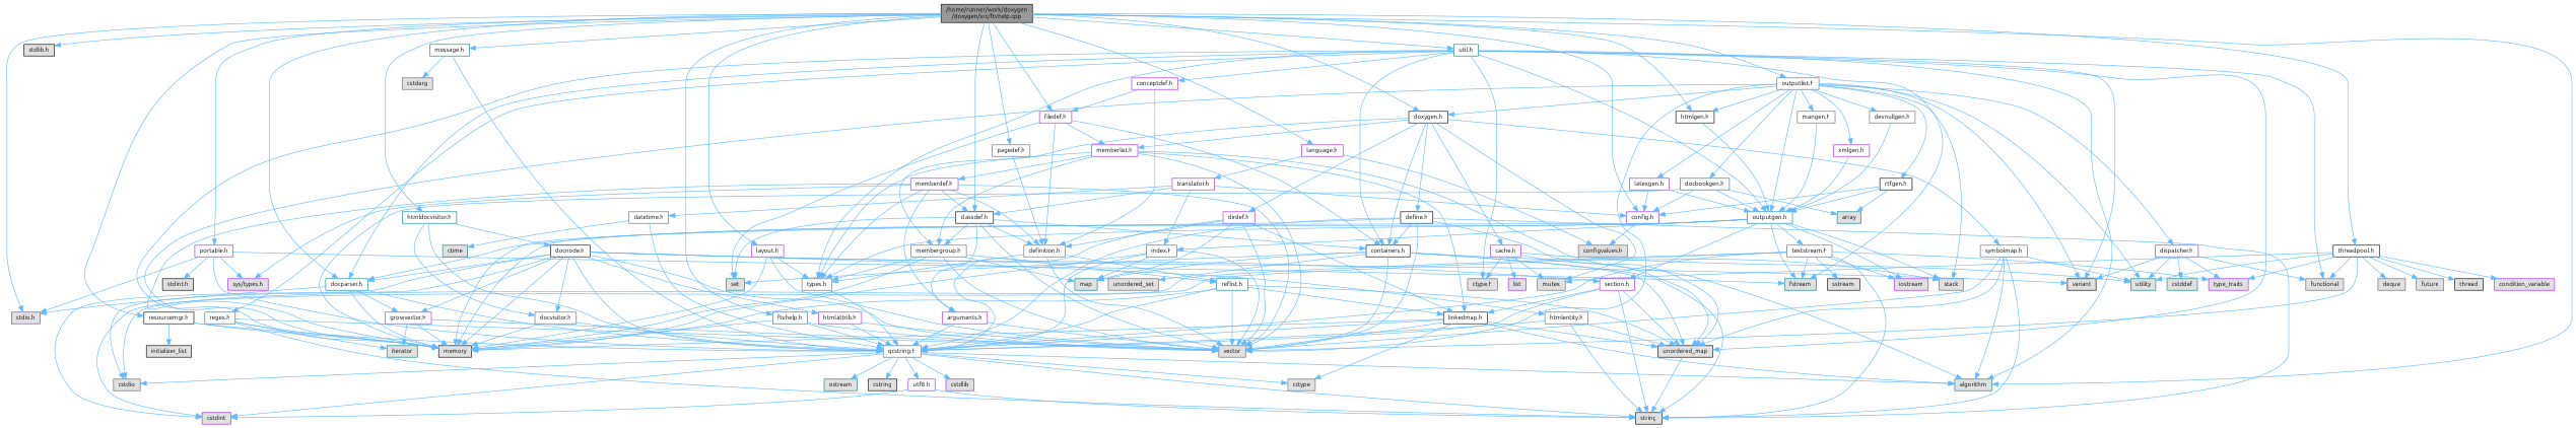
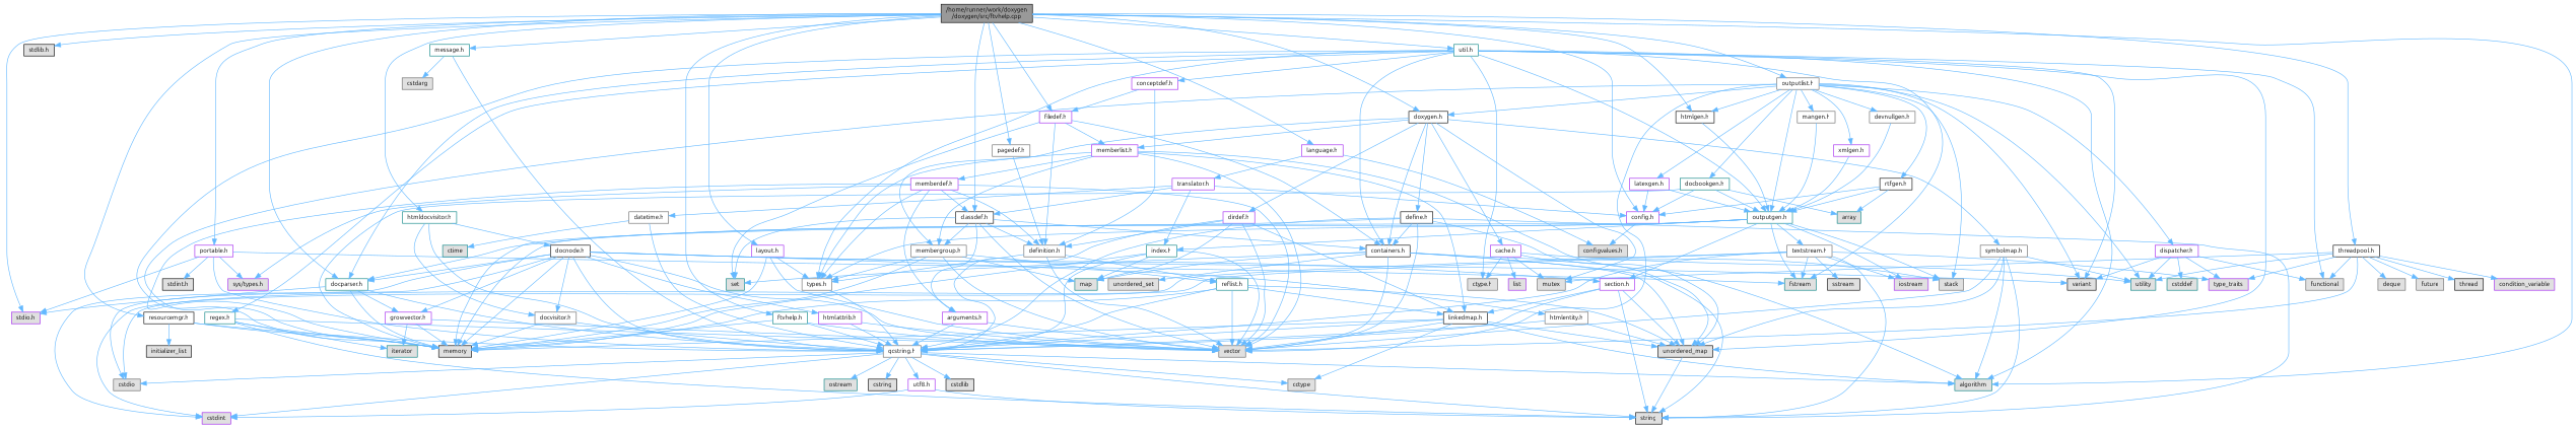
  digraph {
    fontname=Ubuntu
    node [color=purple fillcolor=white fontname=Ubuntu fontsize=10 shape=box style=filled]
    edge [color=steelblue1 fontname=Ubuntu fontsize=10 labelfontname=Helvetica labelfontsize=10 style=solid]
    n1 [color=black fillcolor=grey60 fontcolor=black height=0.2 label="/home/runner/work/doxygen\l/doxygen/src/ftvhelp.cpp" width=0.4]
    n2 [fillcolor="#E0E0E0" height=0.2 label="stdio.h" width=0.4]
    n3 [color=black fillcolor="#E0E0E0" height=0.2 label="stdlib.h" width=0.4]
    n4 [color=teal fillcolor="#E0E0E0" height=0.2 label=algorithm width=0.4]
    n5 [color=teal height=0.2 label="ftvhelp.h" width=0.4]
    n6 [height=0.2 label="config.h" width=0.4]
    n7 [color=teal height=0.2 label="message.h" width=0.4]
    n8 [color=black height=0.2 label="doxygen.h" width=0.4]
    n9 [color=black height=0.2 label="classdef.h" width=0.4]
    n10 [height=0.2 label="language.h" width=0.4]
    n11 [color=black height=0.2 label="htmlgen.h" width=0.4]
    n12 [color=teal height=0.2 label="docparser.h" width=0.4]
    n13 [height=0.2 label="layout.h" width=0.4]
    n14 [color=gray40 height=0.2 label="pagedef.h" width=0.4]
    n15 [color=teal height=0.2 label="htmldocvisitor.h" width=0.4]
    n16 [height=0.2 label="filedef.h" width=0.4]
    n17 [color=teal height=0.2 label="util.h" width=0.4]
    n18 [color=black height=0.2 label="resourcemgr.h" width=0.4]
    n19 [height=0.2 label="portable.h" width=0.4]
    n20 [color=gray40 height=0.2 label="outputlist.h" width=0.4]
    n21 [color=black height=0.2 label="threadpool.h" width=0.4]
    n22 [color=black fillcolor="#E0E0E0" height=0.2 label=memory width=0.4]
    n23 [color=gray40 fillcolor="#E0E0E0" height=0.2 label=vector width=0.4]
    n24 [color=gray40 height=0.2 label="qcstring.h" width=0.4]
    n25 [color=gray40 fillcolor="#E0E0E0" height=0.2 label="configvalues.h" width=0.4]
    n26 [color=gray40 fillcolor="#E0E0E0" height=0.2 label=cstdarg width=0.4]
    n27 [color=gray40 fillcolor="#E0E0E0" height=0.2 label=mutex width=0.4]
    n28 [color=black height=0.2 label="containers.h" width=0.4]
    n29 [color=gray40 height=0.2 label="membergroup.h" width=0.4]
    n30 [height=0.2 label="dirdef.h" width=0.4]
    n31 [height=0.2 label="memberlist.h" width=0.4]
    n32 [color=black height=0.2 label="define.h" width=0.4]
    n33 [height=0.2 label="cache.h" width=0.4]
    n34 [color=gray40 height=0.2 label="symbolmap.h" width=0.4]
    n35 [color=teal fillcolor="#E0E0E0" height=0.2 label=set width=0.4]
    n36 [color=gray40 height=0.2 label="definition.h" width=0.4]
    n37 [height=0.2 label="arguments.h" width=0.4]
    n38 [height=0.2 label="translator.h" width=0.4]
    n39 [color=teal height=0.2 label="outputgen.h" width=0.4]
    n40 [height=0.2 label="growvector.h" width=0.4]
    n41 [color=gray40 height=0.2 label="types.h" width=0.4]
    n42 [color=gray40 height=0.2 label="docvisitor.h" width=0.4]
    n43 [color=black height=0.2 label="docnode.h" width=0.4]
    n44 [color=black fillcolor="#E0E0E0" height=0.2 label=unordered_map width=0.4]
    n45 [color=gray40 fillcolor="#E0E0E0" height=0.2 label="ctype.h" width=0.4]
    n46 [color=teal fillcolor="#E0E0E0" height=0.2 label=fstream width=0.4]
    n47 [color=black fillcolor="#E0E0E0" height=0.2 label=variant width=0.4]
    n48 [color=gray40 fillcolor="#E0E0E0" height=0.2 label=functional width=0.4]
    n49 [color=teal height=0.2 label="regex.h" width=0.4]
    n50 [height=0.2 label="conceptdef.h" width=0.4]
    n51 [color=black fillcolor="#E0E0E0" height=0.2 label=initializer_list width=0.4]
    n52 [fillcolor="#E0E0E0" height=0.2 label="sys/types.h" width=0.4]
    n53 [color=black fillcolor="#E0E0E0" height=0.2 label="stdint.h" width=0.4]
    n54 [color=gray40 fillcolor="#E0E0E0" height=0.2 label=stack width=0.4]
    n55 [color=teal fillcolor="#E0E0E0" height=0.2 label=utility width=0.4]
    n56 [height=0.2 label="dispatcher.h" width=0.4]
    n57 [height=0.2 label="latexgen.h" width=0.4]
    n58 [color=black height=0.2 label="rtfgen.h" width=0.4]
    n59 [color=gray40 height=0.2 label="mangen.h" width=0.4]
    n60 [color=teal height=0.2 label="docbookgen.h" width=0.4]
    n61 [height=0.2 label="xmlgen.h" width=0.4]
    n62 [color=gray40 height=0.2 label="devnullgen.h" width=0.4]
    n63 [fillcolor="#E0E0E0" height=0.2 label=type_traits width=0.4]
    n64 [fillcolor="#E0E0E0" height=0.2 label=condition_variable width=0.4]
    n65 [color=gray40 fillcolor="#E0E0E0" height=0.2 label=deque width=0.4]
    n66 [color=gray40 fillcolor="#E0E0E0" height=0.2 label=future width=0.4]
    n67 [color=black fillcolor="#E0E0E0" height=0.2 label=thread width=0.4]
    n68 [color=black fillcolor="#E0E0E0" height=0.2 label=string width=0.4]
    n69 [color=gray40 fillcolor="#E0E0E0" height=0.2 label=cctype width=0.4]
    n70 [color=black fillcolor="#E0E0E0" height=0.2 label=cstring width=0.4]
    n71 [color=gray40 fillcolor="#E0E0E0" height=0.2 label=cstdio width=0.4]
-   n72 [fillcolor="#E0E0E0" height=0.2 label=cstdlib width=0.4]
+   n72 [color=black fillcolor="#E0E0E0" height=0.2 label=cstdlib width=0.4]
    n73 [fillcolor="#E0E0E0" height=0.2 label=cstdint width=0.4]
    n74 [color=teal fillcolor="#E0E0E0" height=0.2 label=ostream width=0.4]
    n75 [height=0.2 label="utf8.h" width=0.4]
    n76 [color=teal fillcolor="#E0E0E0" height=0.2 label=map width=0.4]
    n77 [color=gray40 fillcolor="#E0E0E0" height=0.2 label=unordered_set width=0.4]
    n78 [color=teal height=0.2 label="reflist.h" width=0.4]
    n79 [color=black height=0.2 label="linkedmap.h" width=0.4]
    n80 [height=0.2 label="memberdef.h" width=0.4]
    n81 [fillcolor="#E0E0E0" height=0.2 label=list width=0.4]
    n82 [color=gray40 height=0.2 label="datetime.h" width=0.4]
    n83 [color=teal height=0.2 label="index.h" width=0.4]
    n84 [color=teal fillcolor="#E0E0E0" height=0.2 label=ctime width=0.4]
    n85 [fillcolor="#E0E0E0" height=0.2 label=iostream width=0.4]
    n86 [height=0.2 label="section.h" width=0.4]
    n87 [color=gray40 height=0.2 label="textstream.h" width=0.4]
    n88 [color=black fillcolor="#E0E0E0" height=0.2 label=sstream width=0.4]
    n89 [color=teal fillcolor="#E0E0E0" height=0.2 label=iterator width=0.4]
    n90 [height=0.2 label="htmlattrib.h" width=0.4]
    n91 [color=gray40 height=0.2 label="htmlentity.h" width=0.4]
    n92 [color=teal fillcolor="#E0E0E0" height=0.2 label=cstddef width=0.4]
    n93 [color=teal fillcolor="#E0E0E0" height=0.2 label=array width=0.4]
    n1 -> n2
    n1 -> n3
    n1 -> n4
    n1 -> n5
    n1 -> n6
    n1 -> n7
    n1 -> n8
    n1 -> n9
    n1 -> n10
    n1 -> n11
    n1 -> n12
    n1 -> n13
    n1 -> n14
    n1 -> n15
    n1 -> n16
    n1 -> n17
    n1 -> n18
    n1 -> n19
    n1 -> n20
    n1 -> n21
    n5 -> n22
    n5 -> n23
    n5 -> n24
    n6 -> n25
    n7 -> n24
    n7 -> n26
    n8 -> n27
    n8 -> n28
    n8 -> n29
    n8 -> n30
    n8 -> n31
    n8 -> n32
    n8 -> n33
    n8 -> n34
    n9 -> n23
    n9 -> n28
    n9 -> n29
    n9 -> n35
    n9 -> n36
    n9 -> n37
    n10 -> n25
    n10 -> n38
    n11 -> n39
    n12 -> n2
    n12 -> n22
    n12 -> n24
    n12 -> n40
    n13 -> n22
    n13 -> n23
    n13 -> n41
    n14 -> n36
    n15 -> n24
    n15 -> n42
    n15 -> n43
    n16 -> n28
    n16 -> n31
    n16 -> n35
    n16 -> n36
    n17 -> n4
    n17 -> n12
    n17 -> n22
    n17 -> n28
    n17 -> n39
    n17 -> n41
    n17 -> n44
    n17 -> n45
    n17 -> n46
    n17 -> n47
    n17 -> n48
    n17 -> n49
    n17 -> n50
    n18 -> n22
    n18 -> n24
    n18 -> n51
    n19 -> n2
    n19 -> n24
    n19 -> n46
    n19 -> n52
    n19 -> n53
    n20 -> n8
    n20 -> n11
    n20 -> n22
    n20 -> n23
    n20 -> n39
    n20 -> n47
    n20 -> n54
    n20 -> n55
    n20 -> n56
    n20 -> n57
    n20 -> n58
    n20 -> n59
    n20 -> n60
    n20 -> n61
    n20 -> n62
    n21 -> n23
    n21 -> n27
    n21 -> n48
    n21 -> n55
    n21 -> n63
    n21 -> n64
    n21 -> n65
    n21 -> n66
    n21 -> n67
    n24 -> n4
    n24 -> n68
    n24 -> n69
    n24 -> n70
    n24 -> n71
    n24 -> n72
    n24 -> n73
    n24 -> n74
    n24 -> n75
    n28 -> n23
    n28 -> n35
    n28 -> n44
    n28 -> n54
    n28 -> n68
    n28 -> n76
    n28 -> n77
    n29 -> n22
    n29 -> n23
    n29 -> n41
    n29 -> n76
    n29 -> n78
    n30 -> n23
    n30 -> n24
    n30 -> n36
    n30 -> n76
    n30 -> n79
    n31 -> n4
    n31 -> n23
    n31 -> n29
    n31 -> n41
    n31 -> n79
    n31 -> n80
    n32 -> n22
    n32 -> n23
    n32 -> n24
    n32 -> n28
    n32 -> n44
    n32 -> n68
    n33 -> n27
    n33 -> n44
    n33 -> n45
    n33 -> n55
    n33 -> n81
    n34 -> n4
    n34 -> n23
    n34 -> n44
    n34 -> n55
    n34 -> n68
    n36 -> n23
    n36 -> n41
    n36 -> n78
    n37 -> n23
    n37 -> n24
    n38 -> n6
    n38 -> n9
    n38 -> n82
    n38 -> n83
    n39 -> n12
    n39 -> n22
    n39 -> n41
    n39 -> n46
    n39 -> n54
    n39 -> n83
    n39 -> n85
    n39 -> n86
    n39 -> n87
    n40 -> n22
    n40 -> n23
    n40 -> n89
    n41 -> n24
    n42 -> n22
    n42 -> n24
    n43 -> n12
    n43 -> n22
    n43 -> n23
    n43 -> n24
    n43 -> n40
    n43 -> n42
    n43 -> n47
    n43 -> n71
    n43 -> n73
    n43 -> n86
    n43 -> n90
    n43 -> n91
    n44 -> n68
    n49 -> n22
    n49 -> n23
    n49 -> n68
    n49 -> n89
    n50 -> n16
    n50 -> n36
    n56 -> n47
    n56 -> n48
    n56 -> n55
    n56 -> n63
    n56 -> n92
    n57 -> n6
    n57 -> n39
    n58 -> n6
    n58 -> n39
    n58 -> n93
    n59 -> n39
    n60 -> n6
    n60 -> n22
    n60 -> n39
    n60 -> n93
    n61 -> n39
    n62 -> n39
    n75 -> n68
    n75 -> n73
    n78 -> n22
    n78 -> n23
    n78 -> n24
    n78 -> n44
    n78 -> n79
    n79 -> n4
    n79 -> n22
    n79 -> n23
    n79 -> n24
    n79 -> n44
    n79 -> n69
    n80 -> n9
    n80 -> n22
    n80 -> n23
    n80 -> n36
    n80 -> n37
    n80 -> n41
    n80 -> n52
    n82 -> n24
    n82 -> n84
    n83 -> n22
    n83 -> n23
    n83 -> n24
    n83 -> n76
    n86 -> n24
    n86 -> n44
    n86 -> n68
    n86 -> n79
    n87 -> n24
    n87 -> n46
    n87 -> n63
    n87 -> n68
    n87 -> n71
    n87 -> n73
    n87 -> n85
    n87 -> n88
    n90 -> n23
    n90 -> n24
    n91 -> n24
    n91 -> n44
-   n91 -> n68
  }
